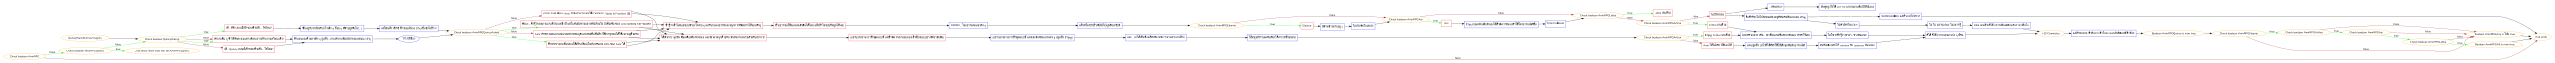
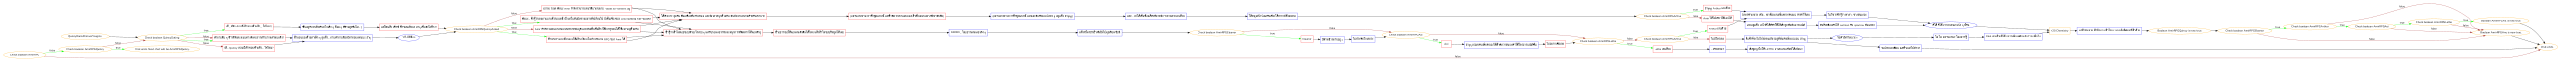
  digraph {
    fontname=Nunito
    rankdir=LR
    node [color=blue fontname=Nunito shape=box]
    edge [fontname=Nunito]
    "QuincyRank4Convo7 begins." [color=orange shape=""]
    n2 [color=orange label="Check boolean QuincyDating" shape=""]
    n3 [color=orange label="Check boolean AmirRPG" shape=""]
    n4 [color=orange label="Check boolean AmirRPGQuincy" shape=""]
    "Chat ends." [color=orange shape=""]
    "Chat ends. Next chat will be AmirRPGQuincy." [color=orange shape=""]
    n7 [color=red label="เฮ้... ที่รัก ตอนนี้เจ้าชอบข้าแล้ว... ใช่ไหม?"]
    n8 [color=red label="คำถามสั้น ๆ ข้าได้รับคะแนนทางสังคมจากเจ้ามากแค่ไหนแล้ว?"]
    n9 [color=red label="เฮ้... Quincy ตอนนี้เจ้าชอบข้าแล้ว... ใช่ไหม?"]
    n10 [label="ขึ้นอยู่กับว่าเอ็งทำอะไรเล็ก ๆ น้อย ๆ ที่ทำอยู่หรือไม่... ;)"]
    n11 [label="ข้าแอบมองด้วยตาเล็ก ๆ ดูแล้ว... ถามคำถามต้องมีค่าตอบแทนนะ ฮ่าๆ"]
-   n12 [label="แต่ใช่แล้ว เซ็กซี่ ข้าชอบเอ็งนะ ฮ่าๆ เป็นยังไงบ้าง?"]
+   n12 [color=red label="แต่ใช่แล้ว เซ็กซี่ ข้าชอบเอ็งนะ ฮ่าๆ เป็นยังไงบ้าง?"]
    n13 [label="ว่าไงไอ้น้อง" shape=ellipse]
    n14 [color=orange label="Check boolean AmirRPGQuincyAsked" shape=""]
    n15 [color=red label="ฟังนะ... ข้ารู้ว่าเคยถามมาแล้วก่อนหน้านี้ แต่ในทีมมีหลายอย่างที่เปลี่ยนไป นี่เป็นเรื่องของ Amir และเกม F&F ของเขา"]
    n16 [color=red label="ข้าหวังว่าจะเกลี้ยกล่อมให้เจ้าเปลี่ยนใจเกี่ยวกับเกม RPG ของ Amir ได้"]
    n17 [color=red label="เอาละ โอเค ฟังนะ Amir กำลังรวบรวมคนให้มาเล่นเกม Fables & Frontiers อยู่"]
    n18 [color=red label="Amir กำลังรวมคนมาเล่นเกมบทบาทสมมุติ และมันเป็นข้ออ้างให้เราทุกคนได้ใช้เวลาอยู่ด้วยกัน"]
    n19 [color=red label="ข้ารู้ว่าเจ้าไม่ค่อยชอบทำอะไรเชย ๆ แต่รับรองเลยว่ามันจะสนุกกว่าที่คิดหากได้ลองทำดู"]
    n20 [color=red label="ได้หัวเราะ คุยกัน ดื่มเครื่องดื่ม กินขนม และมีเวลาสนุกด้วยกัน มันมีความหมายสำหรับเขามาก"]
    n21 [color=red label="ข้าอยากขอให้ลองเล่นสักคืนได้ไหม แล้วถ้าไม่ชอบก็หยุดได้เลย"]
    n22 [color=red label="(อย่าบอกเขานะว่าข้าพูดแบบนี้ แต่ข้าคิดว่าเขาแอบมองเจ้าเป็นแบบอย่างที่เขานับถือ)"]
    n23 [label="โอยยยย... ไม่อยากเล่นเลยจริง ๆ"]
    n24 [label="(อย่าบอกเขานะว่าข้าพูดแบบนี้ แต่แม่งมันชัดเจนโคตร ๆ อยู่แล้ว ฮ่าๆๆๆ)"]
    n25 [label="แล้วมีใครอีกบ้างที่เอ็งไปคุยเรื่องเชี่ยนี่"]
    n26 [label="และ... จะได้เป็นข้อแก้ตัวที่จะหนีการลาดตระเวนด้วย"]
    n27 [color=orange label="Check boolean AmirRPGEleanor" shape=""]
    n28 [label="ไอ้หนุ่มฮี่โร่โอเคกับเรื่องไร้สาระนี่ด้วยเหรอ"]
    n29 [color=red label=Eleanor]
    n30 [color=orange label="Check boolean AmirRPGAoi" shape=""]
    n31 [color=orange label="Check boolean AmirRPGArthur" shape=""]
    n32 [label="นี่ทำหน้าตกใจอยู่ :|"]
    n33 [color=red label=Aoi]
    n34 [color=orange label="Check boolean AmirRPGLettie" shape=""]
    n35 [color=red label="ฮ่าๆๆๆ Arthur เล่นด้วย"]
    n36 [color=red label="Amir ได้ไฟเขียวให้เล่นได้"]
    n37 [label="ไม่ประทับใจเลยว่ะ"]
    n38 [label="ฮ่าๆๆ เธอคงกินเล็บตัวเองได้ถ้าคิดว่ามันจะทำให้ใครอารมณ์ดีขึ้น"]
    n39 [color=red label="Lettie เล่นด้วย"]
    n40 [color=orange label="Check boolean AmirRPGArthur" shape=""]
    n41 [label="โคตรขำเลยว่ะ เชี่ย... เขาต้องเล่นเป็นพาลาดินแน่ จำคำไว้เลย"]
    n42 [label="แหงอยู่แล้ว อะไรก็ได้ที่ทำให้ไอ้เด็กลูกมือนั่นอารมณ์ดี"]
-   n43 [label="ไม่อยากเชื่อเลย"]
+   n43 [color=red label="ไม่อยากเชื่อเลย"]
    n44 [label="...จริงเหรอ?!"]
    n45 [color=red label="Arthur เล่นด้วย"]
    n46 [color=red label="ไม่มีใครเลย"]
    n47 [label="ไม่ใช่ว่าข้ารู้ว่า พาลา- ช่างมันเถอะ"]
    n48 [label="มันก็เหมือนกับไอ้ owlman กับ sparrow นั่นแหละ"]
    n49 [label="เอ็งพูดจูงใจให้ LETTIE มาเล่นเกมเชี่ยนี่ได้เนี่ยนะ"]
    n50 [label="งั้นข้าก็จะไม่ไปนั่งคนเดียวอยู่ที่นั่นกับเอ็งแน่นอน ฮ่าๆๆ"]
-   n51 [label="ก็ได้ ก็ได้ เราจะเล่นเกมโง่ ๆ นี้กัน"]
-   n52 [label="ไปทำอีท่าไหนวะ?!"]
+   n51 [label="ก็ได้ ก็ได้ เราจะเล่นเกมโง่ ๆ นี้กัน" shape=ellipse]
+   n52 [label="ไปทำอีท่าไหนวะ?!" shape=ellipse]
    n53 [label="ขอโทษนะเพื่อน แต่ข้าออกไปดีกว่า"]
-   n54 [color=orange label="+20 Chemistry" shape=""]
+   n54 [color=orange label="+20 Chemistry"]
    n55 [label="ไม่ ไม่ อย่าบอกนะ ไม่อยากรู้"]
    n56 [label="แต่ถ้ามันห่วย ข้าก็ออก เข้าใจนะ และเอ็งก็ติดหนี้ข้าด้วย"]
    n57 [label="โอเค เล่นด้วยก็ได้ อยากเห็นเหมือนกันว่าจะเป็นไง"]
    n58 [color=orange label="Boolean AmirRPGQuincy is now true." shape=""]
    n59 [color=orange label="Check boolean AmirRPGEleanor" shape=""]
    n60 [color=orange label="Check boolean AmirRPGArthur" shape=""]
-   n61 [color=orange label="Boolean AmirRPGAny is ไปน true." shape=""]
+   n61 [color=orange label="Boolean AmirRPGAny is now true." shape=""]
    n62 [color=orange label="Check boolean AmirRPGAoi" shape=""]
    n63 [color=orange label="Check boolean AmirRPGLettie" shape=""]
    n64 [color=orange label="Boolean AmirRPGAll is now true." shape=""]
    "QuincyRank4Convo7 begins." -> n2
    n2 -> n7 [color=green label=true]
    n2 -> n8 [color=green label=true]
    n2 -> n8 [color=brown label=false]
    n2 -> n9 [color=brown label=false]
    n3 -> n4 [color=green label=false]
    n3 -> "Chat ends." [color=brown label=false]
-   n4 -> n2 [color=green label=false]
+   n4 -> n2 [color=brown label=false]
    n4 -> "Chat ends. Next chat will be AmirRPGQuincy." [color=green label=true]
    n7 -> n10
    n8 -> n11
    n9 -> n11
    n10 -> n12
    n11 -> n13
    n12 -> n14
    n13 -> n14
    n14 -> n15 [color=green label=true]
    n14 -> n16 [color=green label=true]
    n14 -> n17 [color=brown label=false]
    n14 -> n18 [color=brown label=false]
    n15 -> n19
    n15 -> n20
    n16 -> n19
    n16 -> n20
    n17 -> n19
    n17 -> n20
    n18 -> n19
    n18 -> n20
    n19 -> n21
    n20 -> n22
    n21 -> n23
    n22 -> n24
    n23 -> n25
    n24 -> n26
    n25 -> n27
    n26 -> n28
    n27 -> n29 [color=green label=true]
    n27 -> n30 [color=brown label=false]
    n28 -> n31
    n29 -> n32
    n30 -> n33 [color=green label=true]
    n30 -> n34 [color=brown label=false]
    n31 -> n35 [color=green label=true]
    n31 -> n36 [color=brown label=false]
    n32 -> n37
    n33 -> n38
    n34 -> n39 [color=green label=true]
    n34 -> n40 [color=brown label=false]
    n35 -> n41
    n36 -> n42
    n37 -> n30
    n38 -> n43
-   n46 -> n44
+   n39 -> n44
    n40 -> n45 [color=green label=true]
    n40 -> n46 [color=brown label=false]
    n41 -> n47
    n42 -> n48
    n43 -> n34
    n44 -> n49
    n45 -> n41
    n46 -> n50
    n47 -> n51
    n48 -> n51
    n50 -> n52
    n50 -> n53
    n51 -> n54
    n52 -> n55
    n53 -> "Chat ends."
    n54 -> n56
    n55 -> n57
    n56 -> n58
    n57 -> n54
    n58 -> n59
    n59 -> n60 [color=green label=true]
    n59 -> n61 [color=brown label=false]
    n60 -> n61 [color=brown label=false]
    n60 -> n62 [color=green label=true]
    n61 -> "Chat ends."
    n62 -> n61 [color=brown label=false]
    n62 -> n63 [color=green label=true]
    n63 -> n61 [color=brown label=false]
    n63 -> n64 [color=green label=true]
    n64 -> "Chat ends."
  }
